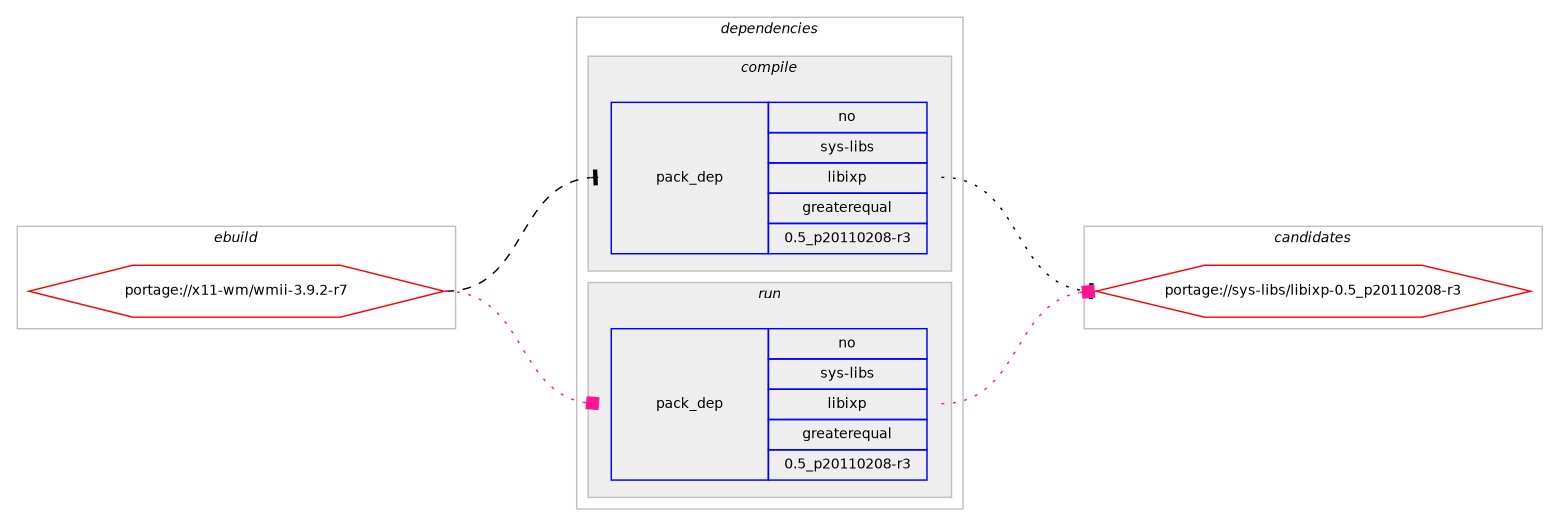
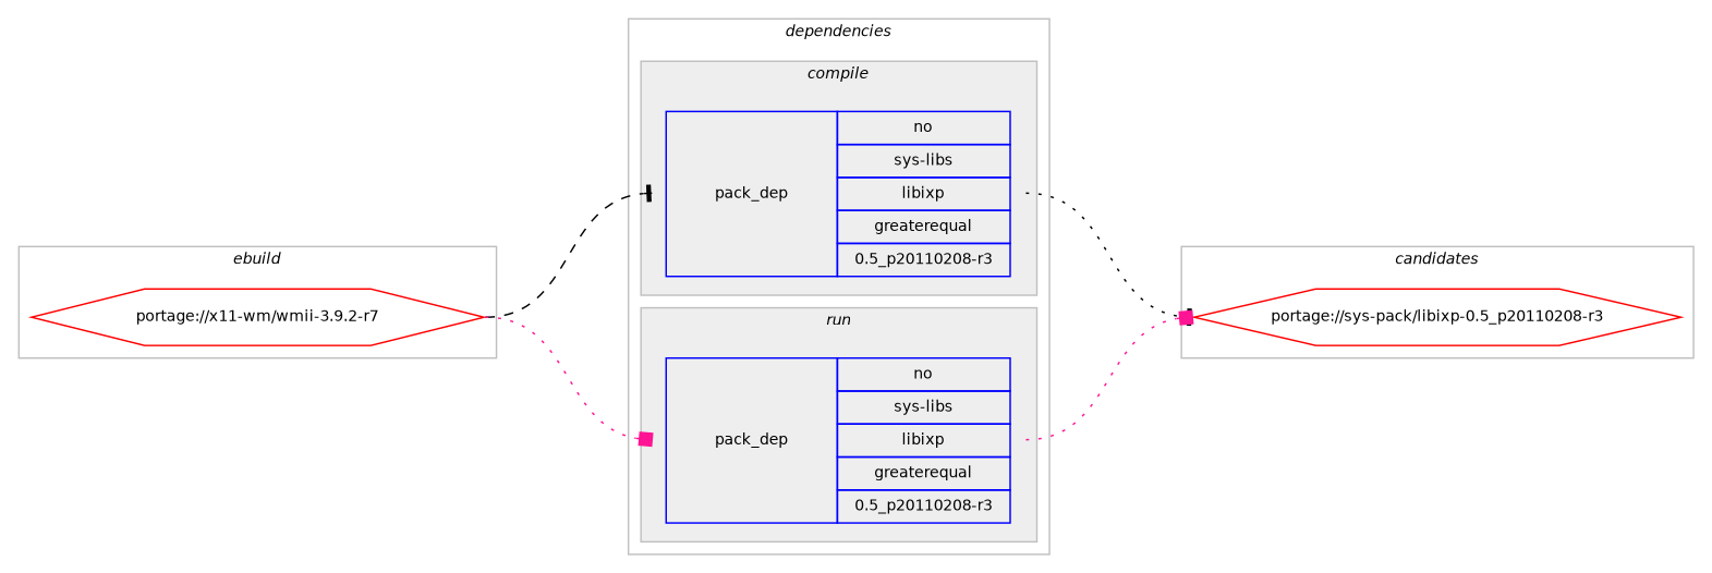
  digraph {
    compound=true
    concentrate=true
    fontname=Helvetica
    fontsize=10
    newrank=true
    rankdir=LR
    ranksep=1.5
    node [color=red fontname=Helvetica fontsize=10 shape=hexagon]
    edge [arrowhead=tee headport=w style=dotted tailport=e weight=20 color=black]
    n1 [label="portage://x11-wm/wmii-3.9.2-r7" width=4]
    n2 [color=blue label=<<TABLE BORDER="0" CELLBORDER="1" CELLSPACING="0" CELLPADDING="4" WIDTH="220"><TR><TD ROWSPAN="6" CELLPADDING="30">pack_dep</TD></TR><TR><TD WIDTH="110">no</TD></TR><TR><TD>sys-libs</TD></TR><TR><TD>libixp</TD></TR><TR><TD>greaterequal</TD></TR><TR><TD>0.5_p20110208-r3</TD></TR></TABLE>> shape=none]
    n3 [color=blue label=<<TABLE BORDER="0" CELLBORDER="1" CELLSPACING="0" CELLPADDING="4" WIDTH="220"><TR><TD ROWSPAN="6" CELLPADDING="30">pack_dep</TD></TR><TR><TD WIDTH="110">no</TD></TR><TR><TD>sys-libs</TD></TR><TR><TD>libixp</TD></TR><TR><TD>greaterequal</TD></TR><TR><TD>0.5_p20110208-r3</TD></TR></TABLE>> shape=none]
-   n4 [label="portage://sys-libs/libixp-0.5_p20110208-r3" width=4]
+   n4 [label="portage://sys-pack/libixp-0.5_p20110208-r3" width=4]
    subgraph cluster_1 {
      color=gray
      label=<<i>ebuild</i>>
      rank=same
      n1
    }
    subgraph cluster_2 {
      color=gray
      label=<<i>dependencies</i>>
      subgraph cluster_3 {
        color=gray
        fillcolor="#eeeeee"
        label=<<i>compile</i>>
        style=filled
        subgraph sub_4 {
          color=gray
          fillcolor="#eeeeee"
          label=<<i>compile</i>>
          style=filled
          n2
        }
      }
      subgraph cluster_5 {
        color=gray
        fillcolor="#eeeeee"
        label=<<i>compile and run</i>>
        style=filled
      }
      subgraph cluster_6 {
        color=gray
        fillcolor="#eeeeee"
        label=<<i>run</i>>
        style=filled
        subgraph sub_7 {
          color=gray
          fillcolor="#eeeeee"
          label=<<i>run</i>>
          style=filled
          n3
        }
      }
    }
    subgraph cluster_8 {
      color=gray
      label=<<i>candidates</i>>
      rank=same
      subgraph sub_9 {
        color=black
        label=<<i>candidates</i>>
        nodesep=1
        rank=same
        n4
      }
      subgraph sub_10 {
        color=black
        label=<<i>candidates</i>>
        nodesep=1
        rank=same
        n4
      }
    }
    n1 -> n2 [style=dashed]
    n1 -> n3 [arrowhead=box color=deeppink]
    n2 -> n4 [weight=100]
    n3 -> n4 [arrowhead=box weight=100 color=deeppink]
  }
